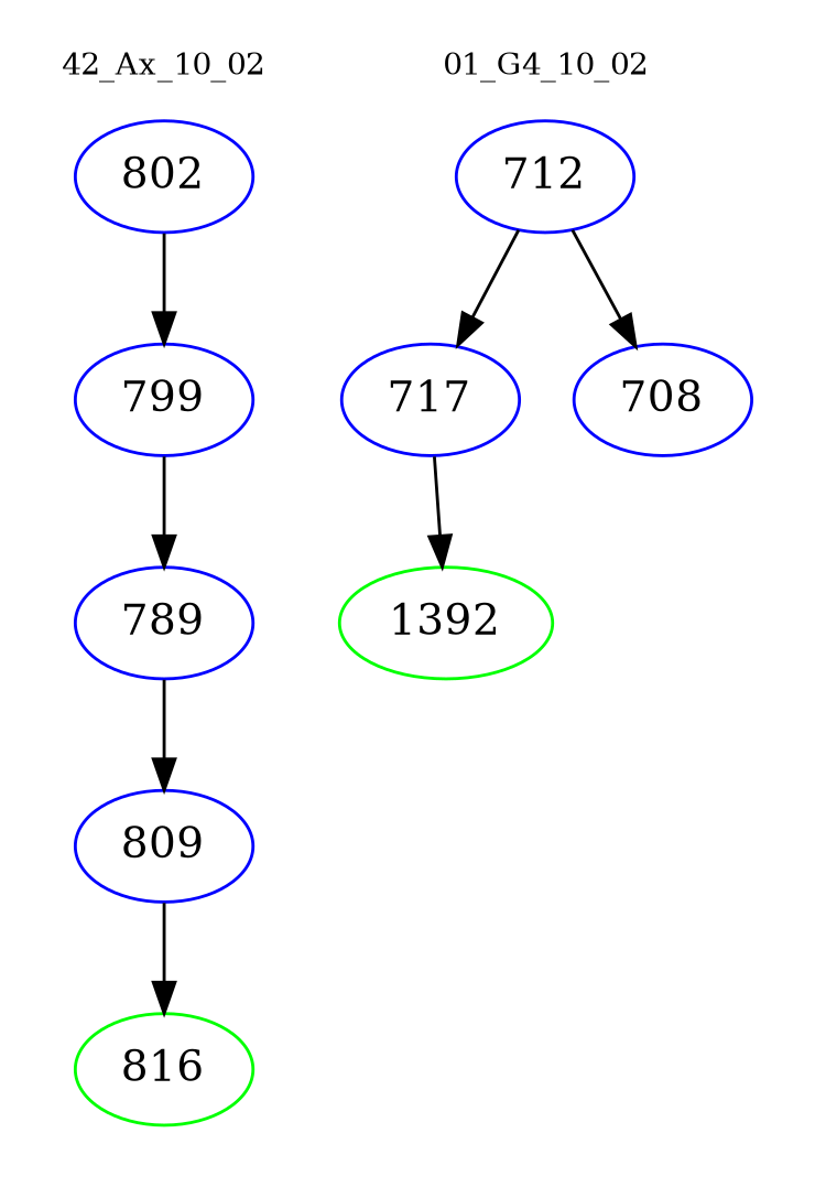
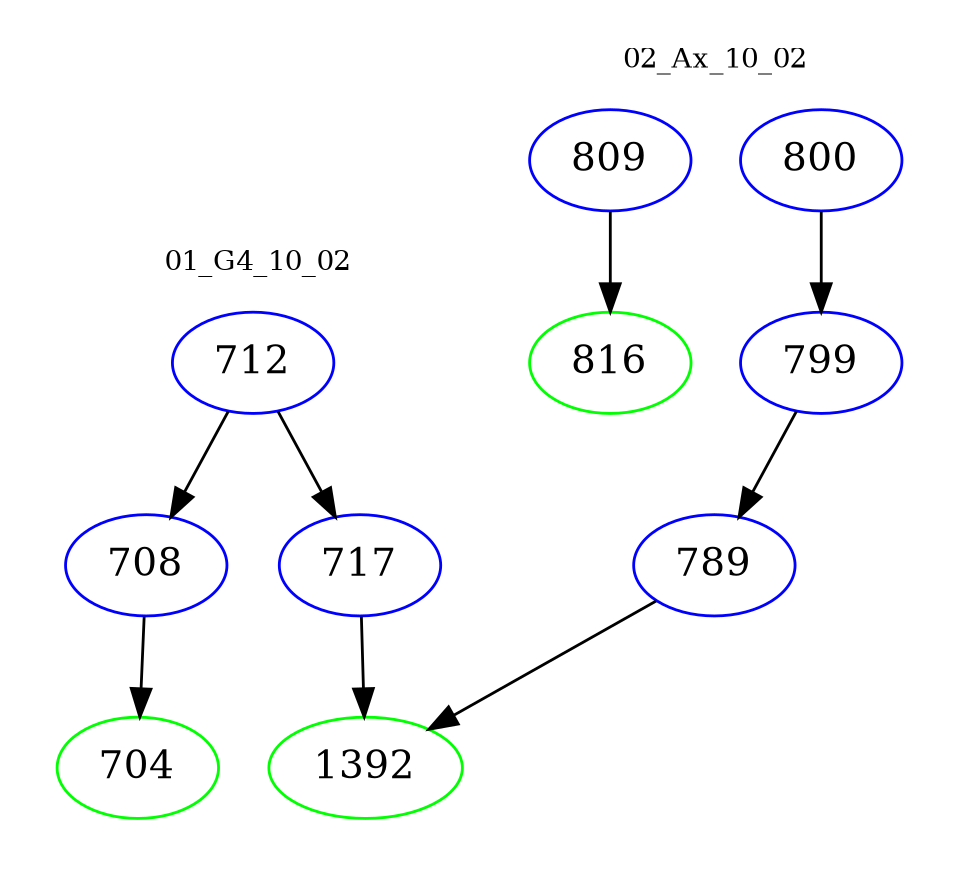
  digraph {
    node [color=blue]
    edge [color=black]
    n1 [label=799]
    n2 [label=789]
-   n3 [label=802]
+   n3 [label=800]
    n4 [label=809]
    n5 [color=green label=816]
    n6 [label=717]
    n7 [label=712]
    n8 [color=green label=1392]
    n9 [label=708]
+   n10 [color=green label=704]
    subgraph cluster_1 {
      color=white
      fontsize=10
-     label="42_Ax_10_02"
+     label="02_Ax_10_02"
      n1
      n2
      n3
      n4
      n5
    }
    subgraph cluster_2 {
      color=white
      fontsize=10
      label="01_G4_10_02"
      n6
      n7
      n8
      n9
+     n10
    }
    n1 -> n2
-   n2 -> n4
+   n2 -> n8
    n3 -> n1
    n4 -> n5
    n6 -> n8
    n7 -> n6
    n7 -> n9
+   n9 -> n10
  }
